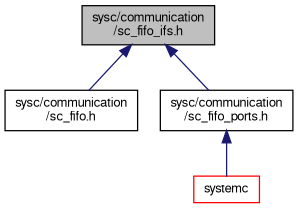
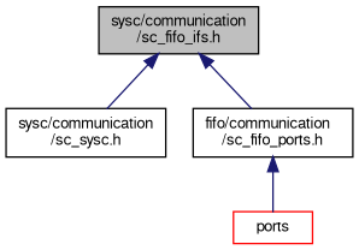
  digraph {
    node [color=black fillcolor=white fontname=FreeSans fontsize=10 shape=record style=filled]
    edge [color=midnightblue dir=back fontname=FreeSans fontsize=10 labelfontname=FreeSans labelfontsize=10 style=solid]
    n1 [fillcolor=grey75 fontcolor=black height=0.2 label="sysc/communication\l/sc_fifo_ifs.h" width=0.4]
-   n2 [height=0.2 label="sysc/communication\l/sc_fifo.h" width=0.4]
-   n3 [height=0.2 label="sysc/communication\l/sc_fifo_ports.h" width=0.4]
-   n4 [color=red height=0.2 label=systemc width=0.4]
+   n2 [height=0.2 label="sysc/communication\l/sc_sysc.h" width=0.4]
+   n3 [height=0.2 label="fifo/communication\l/sc_fifo_ports.h" width=0.4]
+   n4 [color=red height=0.2 label=ports width=0.4]
    n1 -> n2
    n1 -> n3
    n3 -> n4
  }
